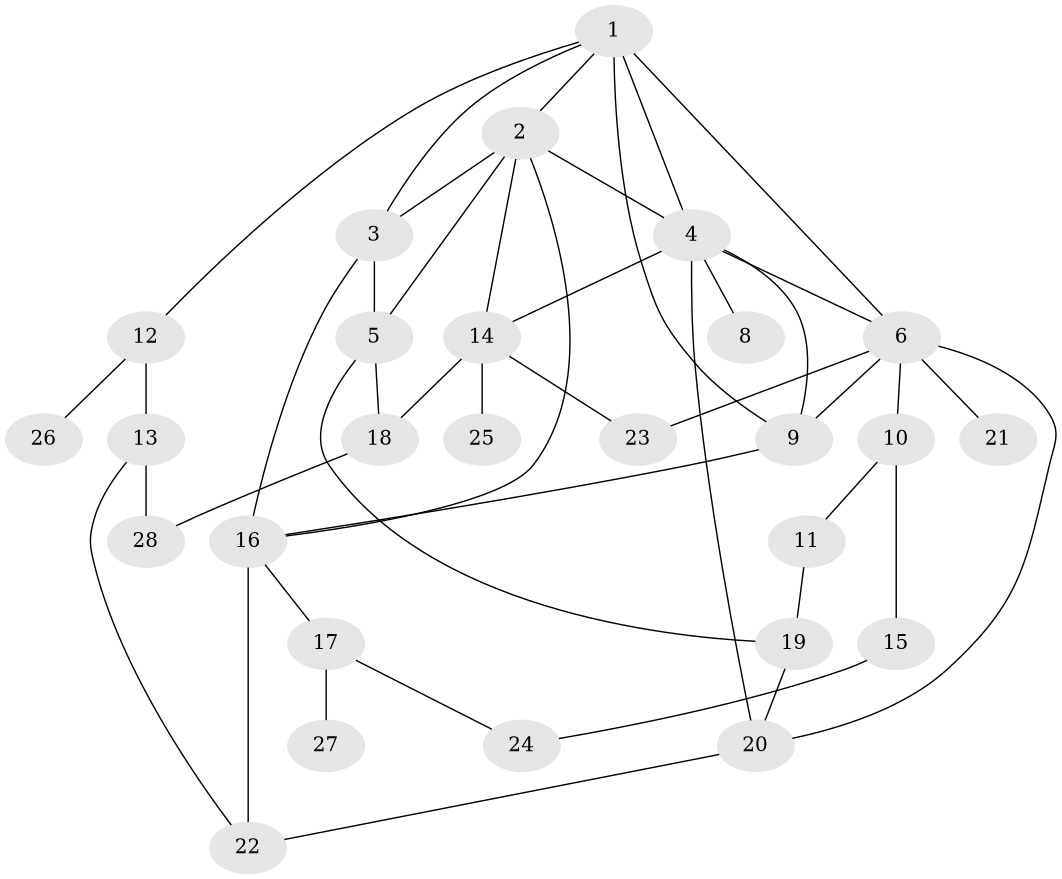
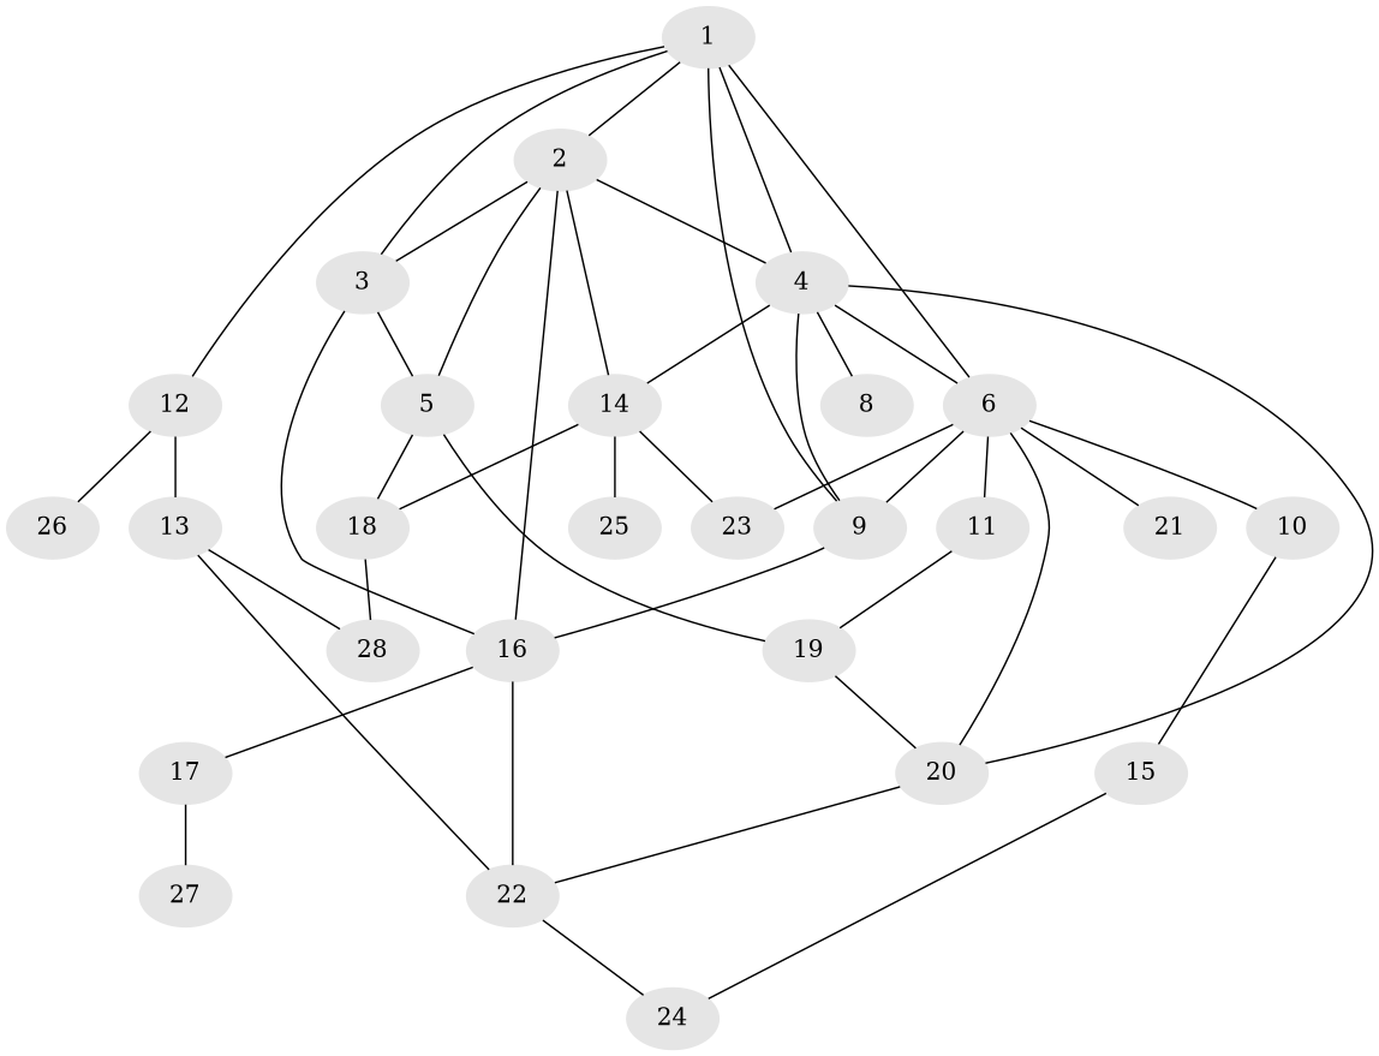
  graph {
    node [color=gray90 style=filled]
    edge [weight=1.0]
    1
    2
    3
    4
    6
    9
    12
    5
    14
    16
    8
    20
    10
    21
    23
    13
    26
    18
    19
    25
    22
    17
    28
    11
    15
    24
    27
    1 -- 2
    1 -- 3
    1 -- 4
    1 -- 6 [weight=2.0]
    1 -- 9
    1 -- 12
    2 -- 3
    2 -- 4
    2 -- 5
    2 -- 14
    2 -- 16
    3 -- 5
    3 -- 16
    4 -- 6
    4 -- 9
    4 -- 14
    4 -- 8
    4 -- 20
    6 -- 9
    6 -- 20
    6 -- 10
    6 -- 21
    6 -- 23
    9 -- 16
    12 -- 13
    12 -- 26
    5 -- 18
    5 -- 19 [weight=2.0]
    14 -- 23
    14 -- 18
    14 -- 25
    16 -- 22 [weight=2.0]
    16 -- 17 [weight=2.0]
    20 -- 22
-   10 -- 11
+   6 -- 11
    10 -- 15
    13 -- 22
    13 -- 28
    18 -- 28
    19 -- 20
-   17 -- 24
+   22 -- 24
    17 -- 27
    11 -- 19
    15 -- 24
  }
